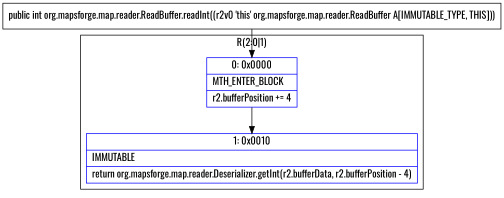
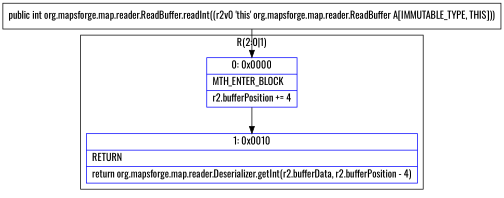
  digraph {
    fontname=Oswald
    node [color=blue shape=record fontname=Oswald]
    edge [fontname=Oswald]
    n1 [label="{0\:\ 0x0000|MTH_ENTER_BLOCK\l|r2.bufferPosition += 4\l}"]
-   n2 [label="{1\:\ 0x0010|IMMUTABLE\l|return org.mapsforge.map.reader.Deserializer.getInt(r2.bufferData, r2.bufferPosition \- 4)\l}"]
+   n2 [label="{1\:\ 0x0010|RETURN\l|return org.mapsforge.map.reader.Deserializer.getInt(r2.bufferData, r2.bufferPosition \- 4)\l}"]
    n3 [label="{public int org.mapsforge.map.reader.ReadBuffer.readInt((r2v0 'this' org.mapsforge.map.reader.ReadBuffer A[IMMUTABLE_TYPE, THIS])) }" color=""]
    subgraph cluster_1 {
      label="R(2:0|1)"
      n1
      n2
    }
    n1 -> n2
    n3 -> n1
  }
